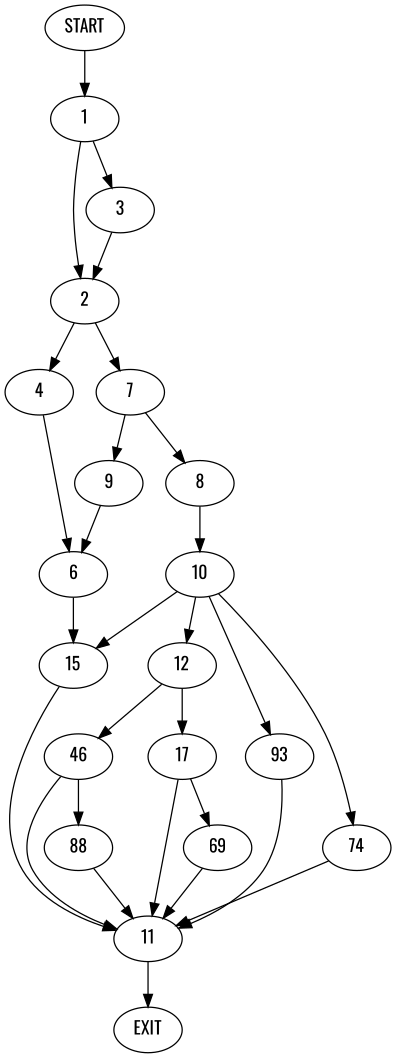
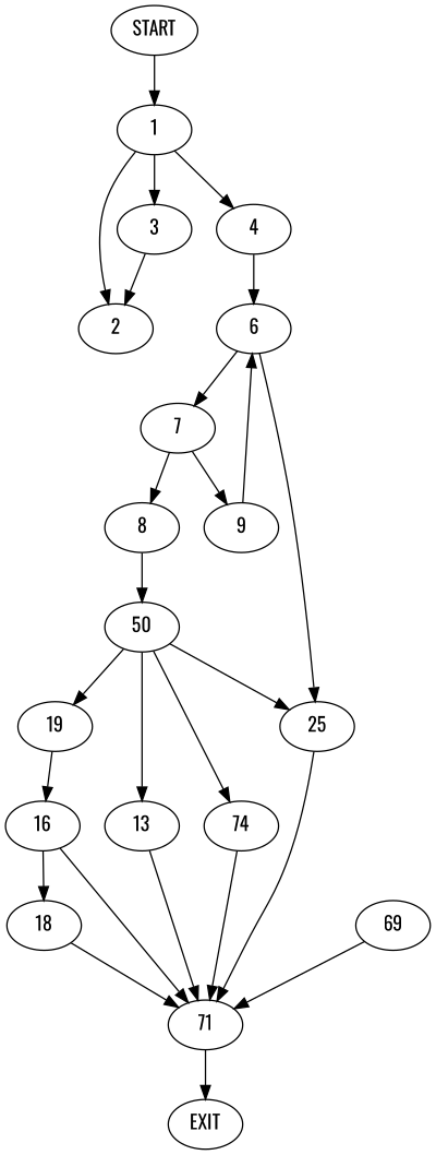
  digraph {
    fontname=Oswald
    node [fontname=Oswald]
    edge [fontname=Oswald]
    n1 [label=START]
    1
    2
    3
    4
    6
    7
-   15
+   15 [label=25]
    8
    9
-   10
-   12
-   13 [label=93]
+   10 [label=50]
+   12 [label=19]
+   13
    n14 [label=74]
    n15 [label=EXIT]
-   11
-   16 [label=46]
-   17
-   18 [label=88]
+   11 [label=71]
+   16
+   18
    n20 [label=69]
    n1 -> 1
    1 -> 2
    1 -> 3
-   2 -> 4
+   1 -> 4
    3 -> 2
    4 -> 6
-   2 -> 7
+   6 -> 7
    6 -> 15
    7 -> 8
    7 -> 9
    15 -> 11
    8 -> 10
    9 -> 6
    10 -> 15
    10 -> 12
    10 -> 13
    10 -> n14
    12 -> 16
-   12 -> 17
    13 -> 11
    n14 -> 11
    11 -> n15
    16 -> 11
    16 -> 18
-   17 -> 11
-   17 -> n20
    18 -> 11
    n20 -> 11
  }
